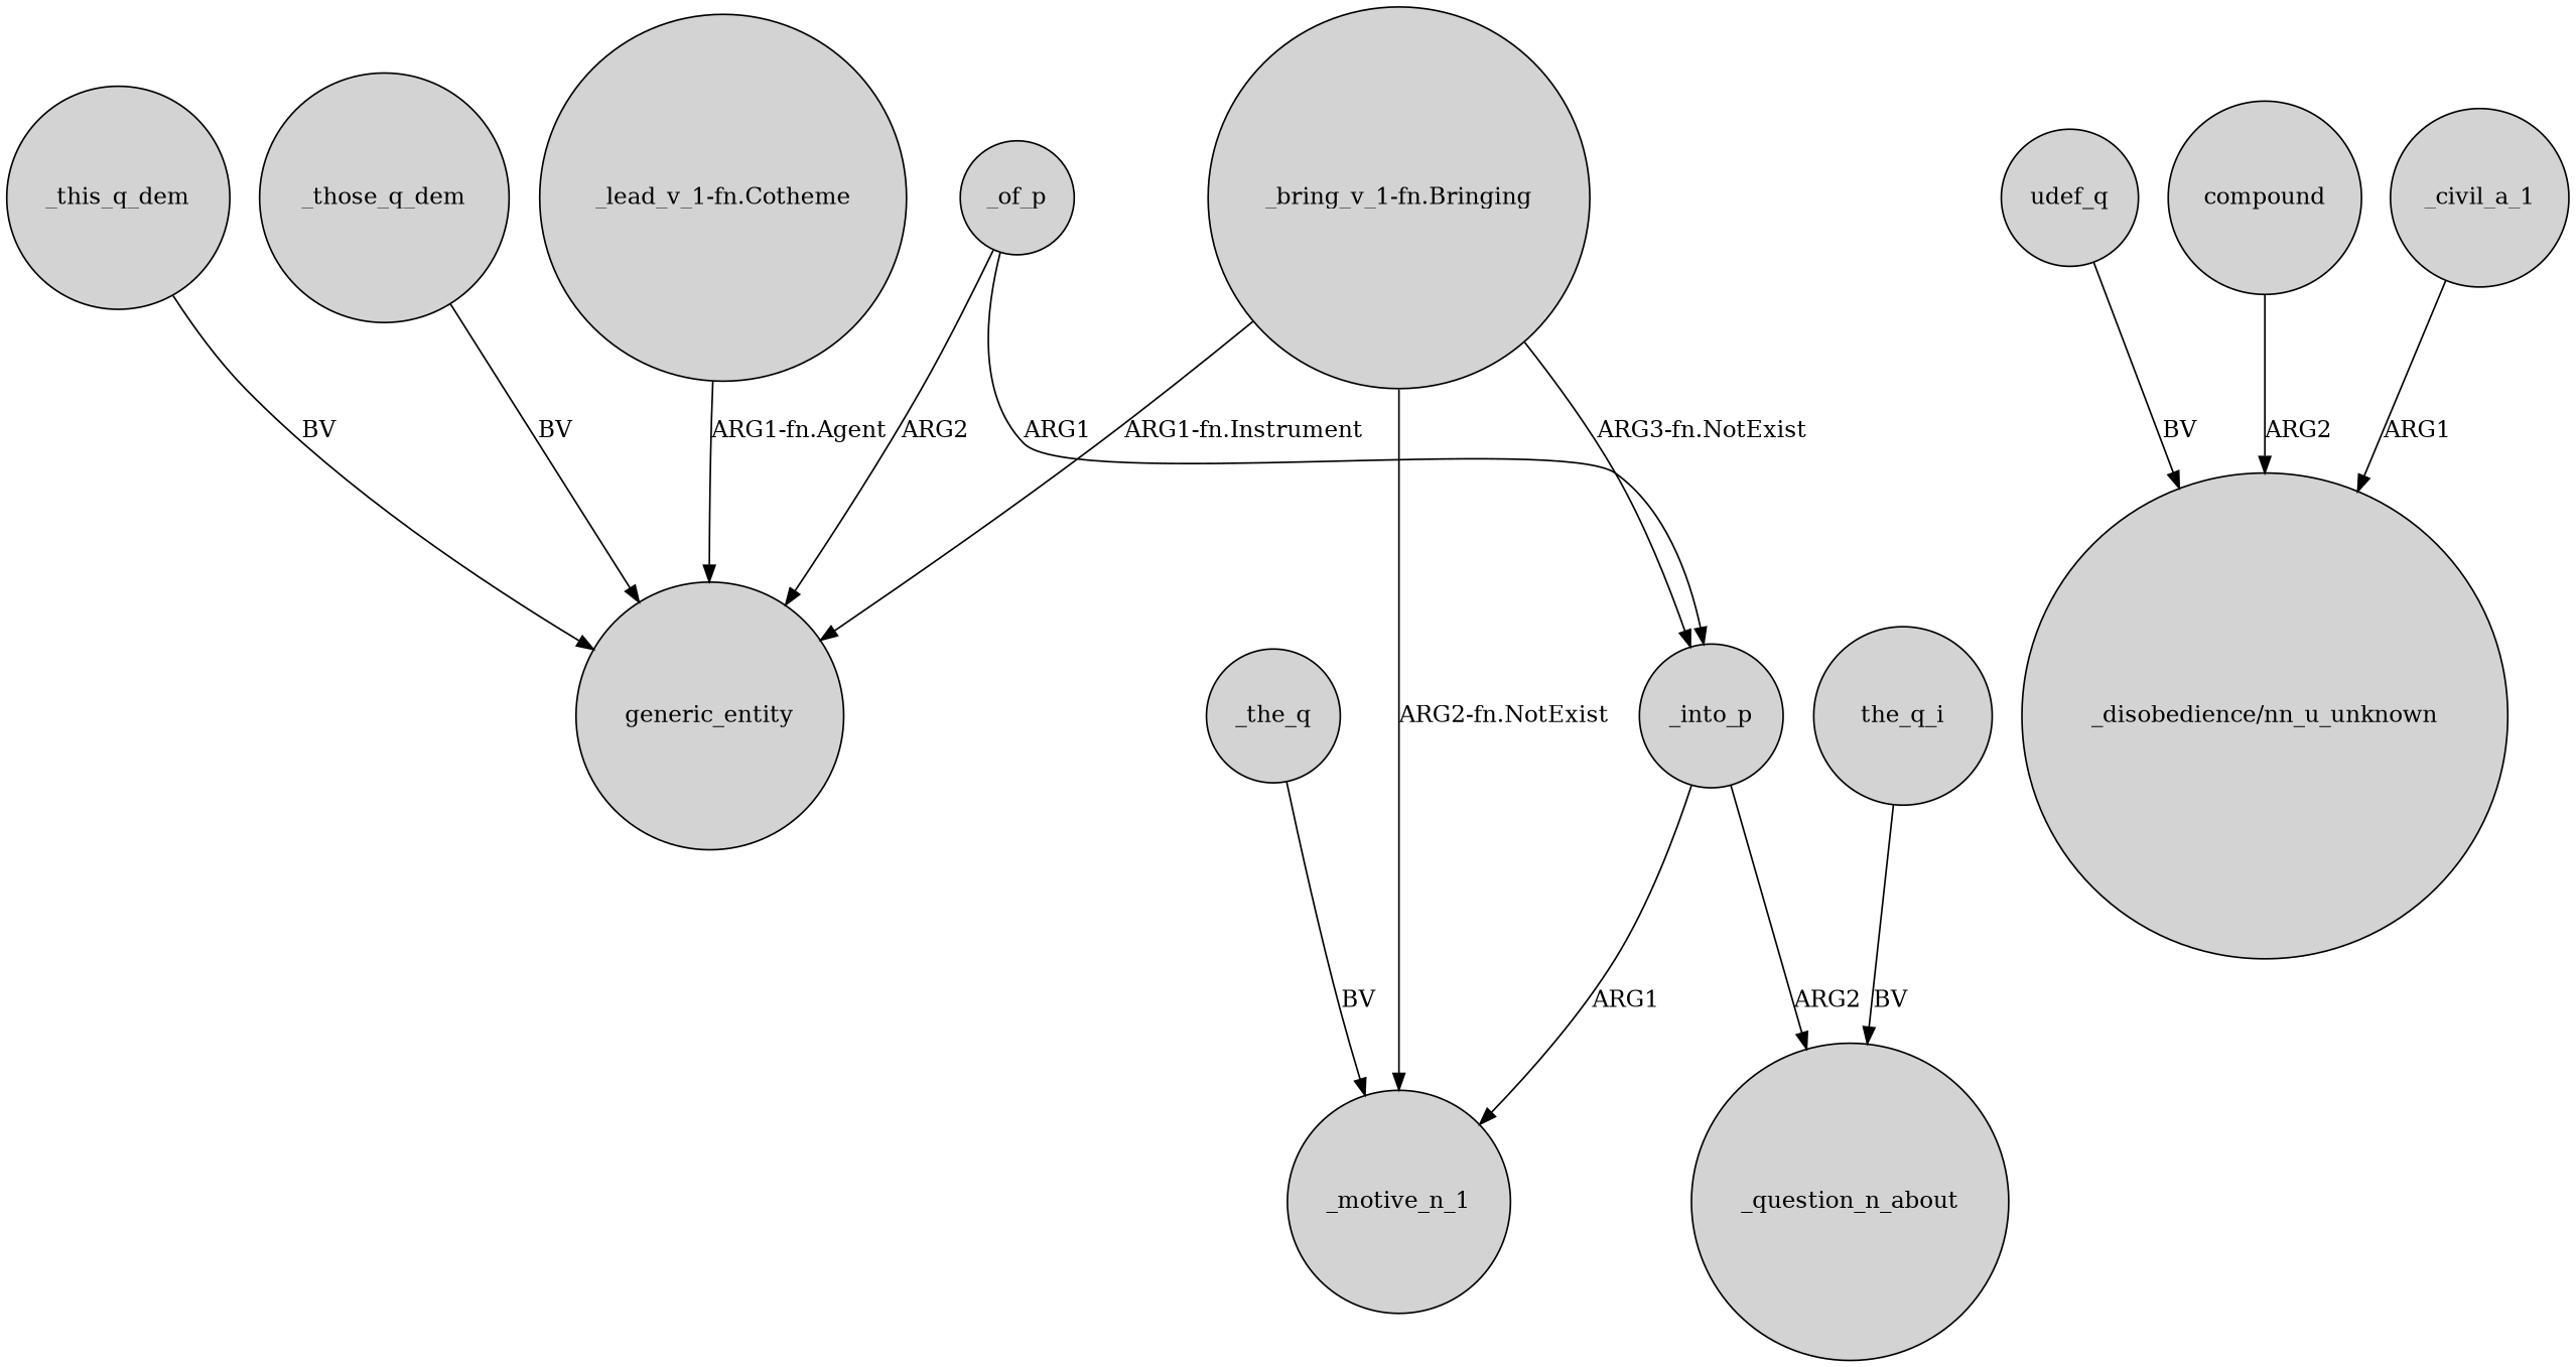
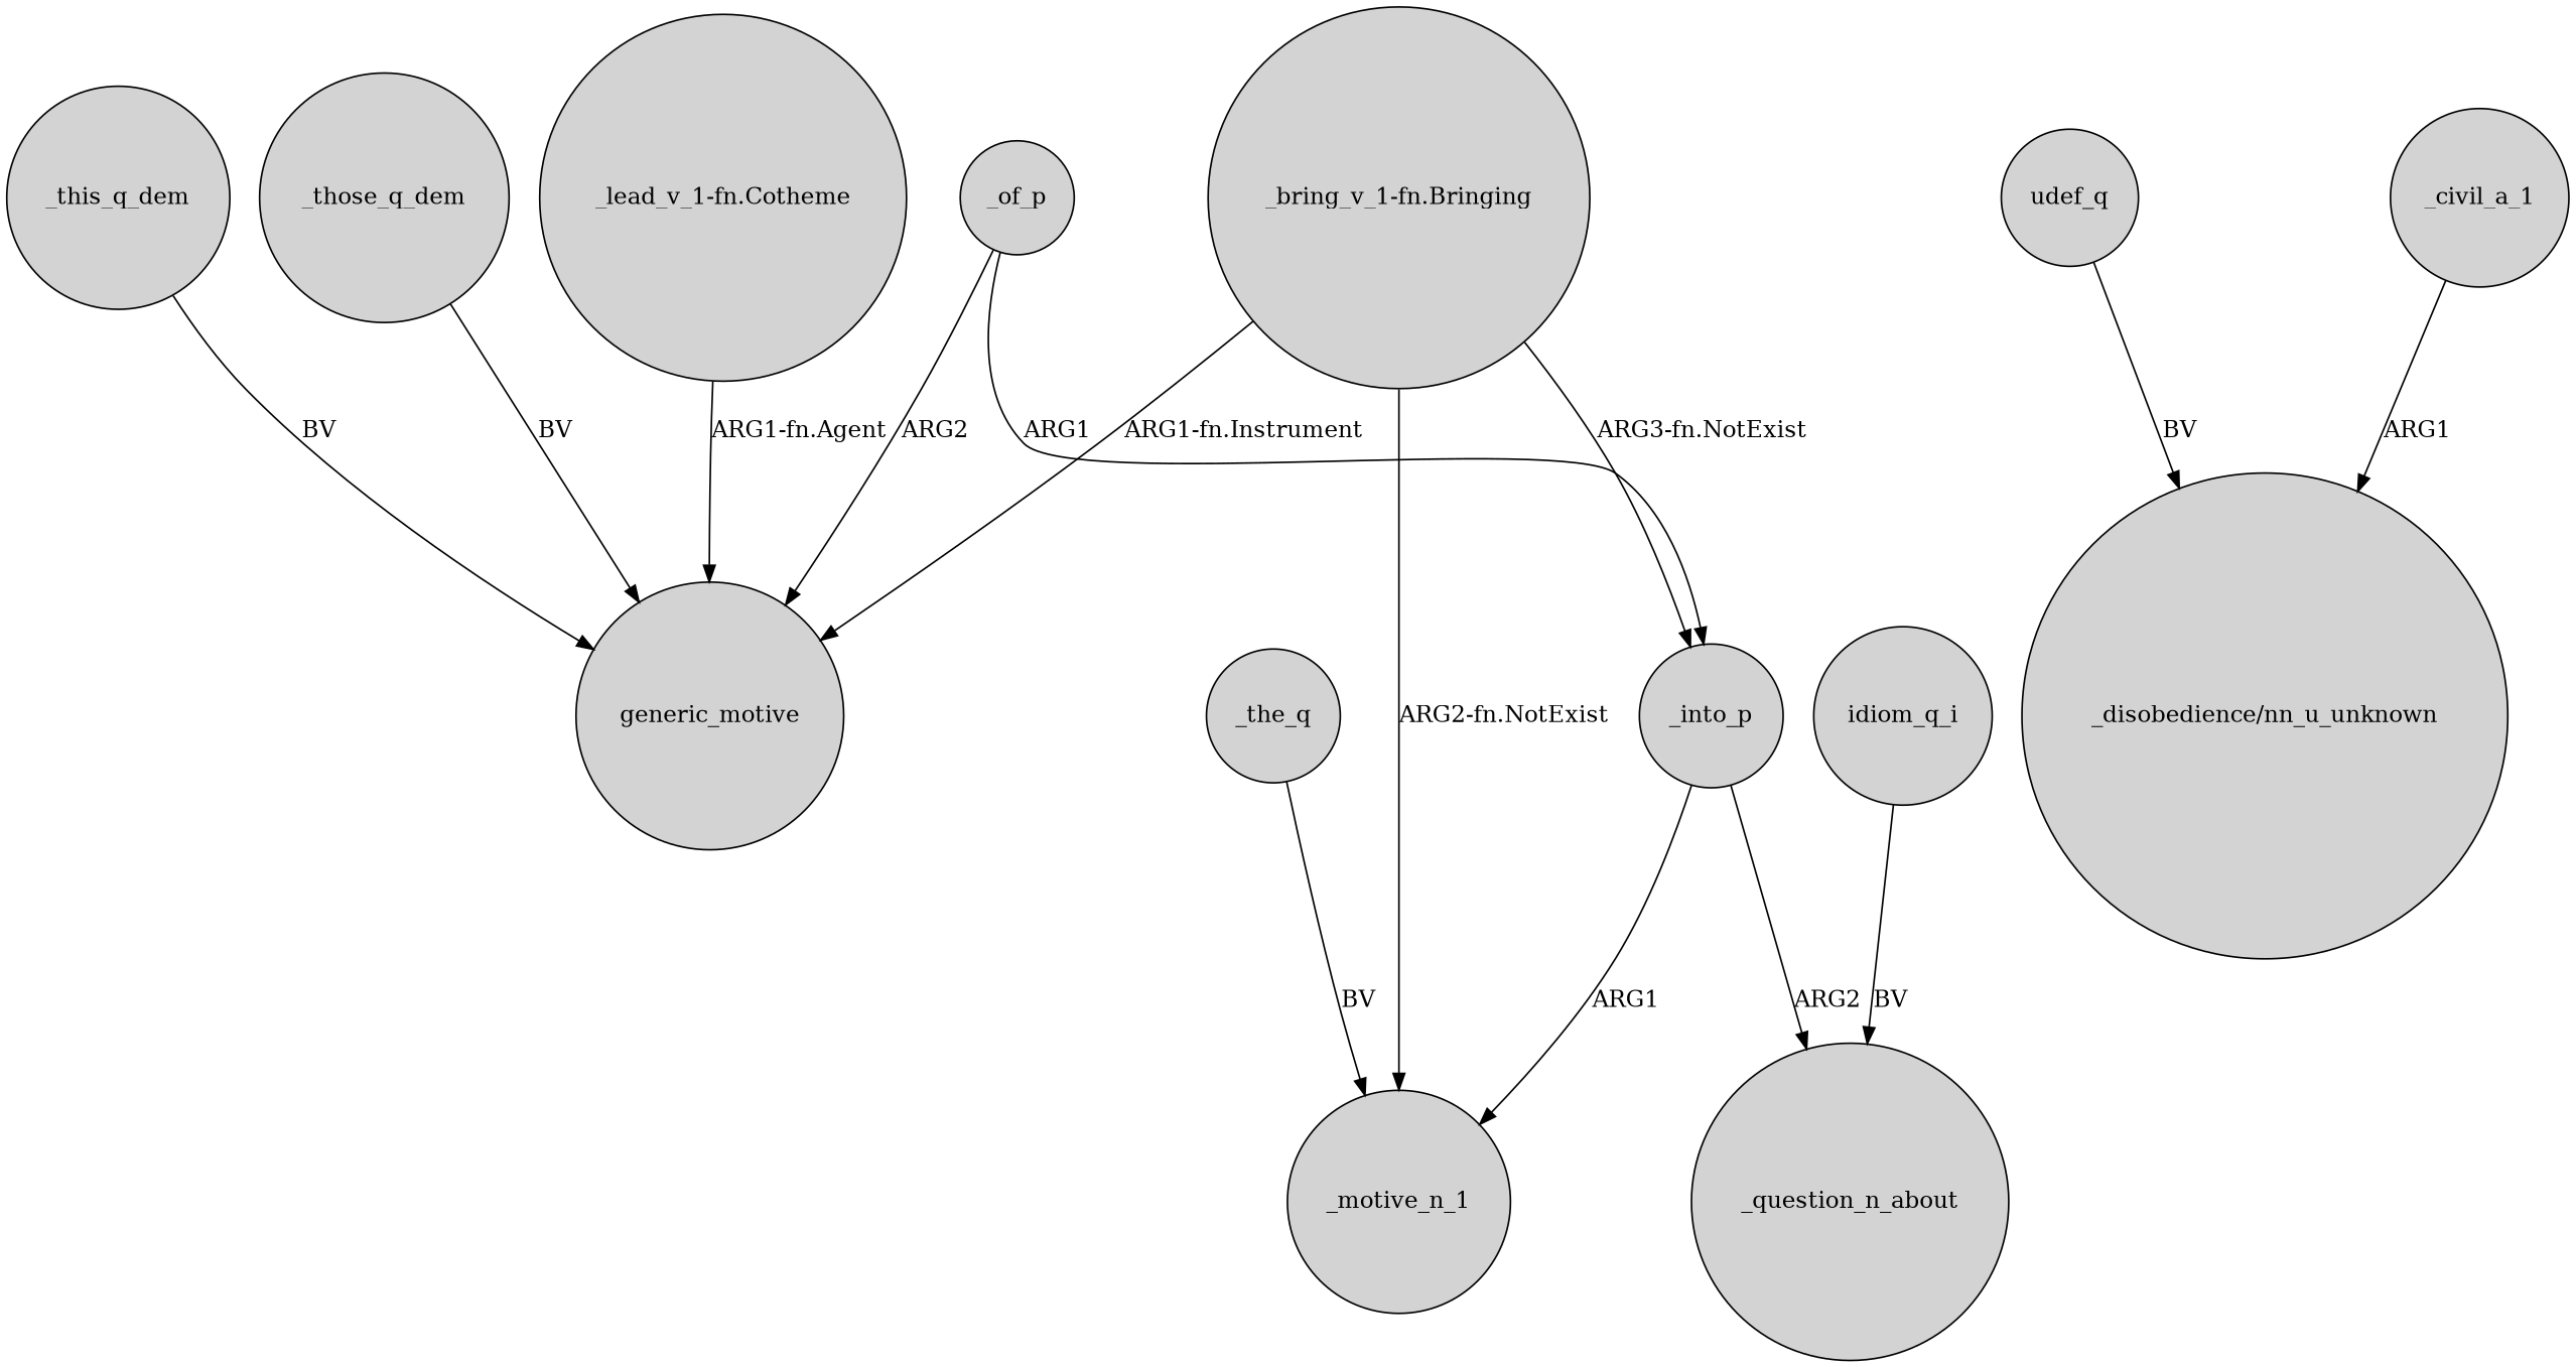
  digraph {
    fontname="DejaVu Serif"
    node [fontname="DejaVu Serif" shape=circle style=filled]
    edge [fontname="DejaVu Serif"]
    "_bring_v_1-fn.Bringing"
-   generic_entity
+   generic_entity [label=generic_motive]
    _into_p
    _motive_n_1
    _question_n_about
    _of_p
    _this_q_dem
    _those_q_dem
    udef_q
    "_disobedience/nn_u_unknown"
-   compound
    _civil_a_1
    "_lead_v_1-fn.Cotheme"
-   idiom_q_i [label=the_q_i]
+   idiom_q_i
    _the_q
    "_bring_v_1-fn.Bringing" -> generic_entity [label="ARG1-fn.Instrument"]
    "_bring_v_1-fn.Bringing" -> _into_p [label="ARG3-fn.NotExist"]
    "_bring_v_1-fn.Bringing" -> _motive_n_1 [label="ARG2-fn.NotExist"]
    _into_p -> _motive_n_1 [label=ARG1]
    _into_p -> _question_n_about [label=ARG2]
    _of_p -> generic_entity [label=ARG2]
    _of_p -> _into_p [label=ARG1]
    _this_q_dem -> generic_entity [label=BV]
    _those_q_dem -> generic_entity [label=BV]
    udef_q -> "_disobedience/nn_u_unknown" [label=BV]
-   compound -> "_disobedience/nn_u_unknown" [label=ARG2]
    _civil_a_1 -> "_disobedience/nn_u_unknown" [label=ARG1]
    "_lead_v_1-fn.Cotheme" -> generic_entity [label="ARG1-fn.Agent"]
    idiom_q_i -> _question_n_about [label=BV]
    _the_q -> _motive_n_1 [label=BV]
  }
